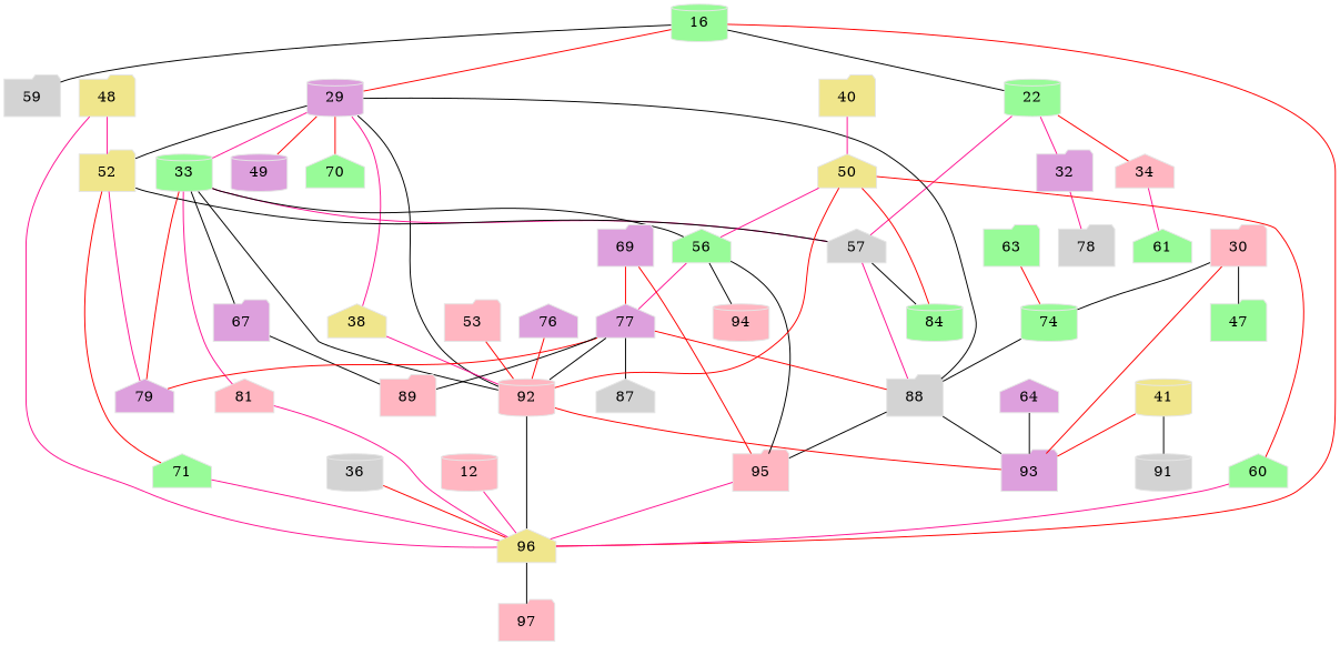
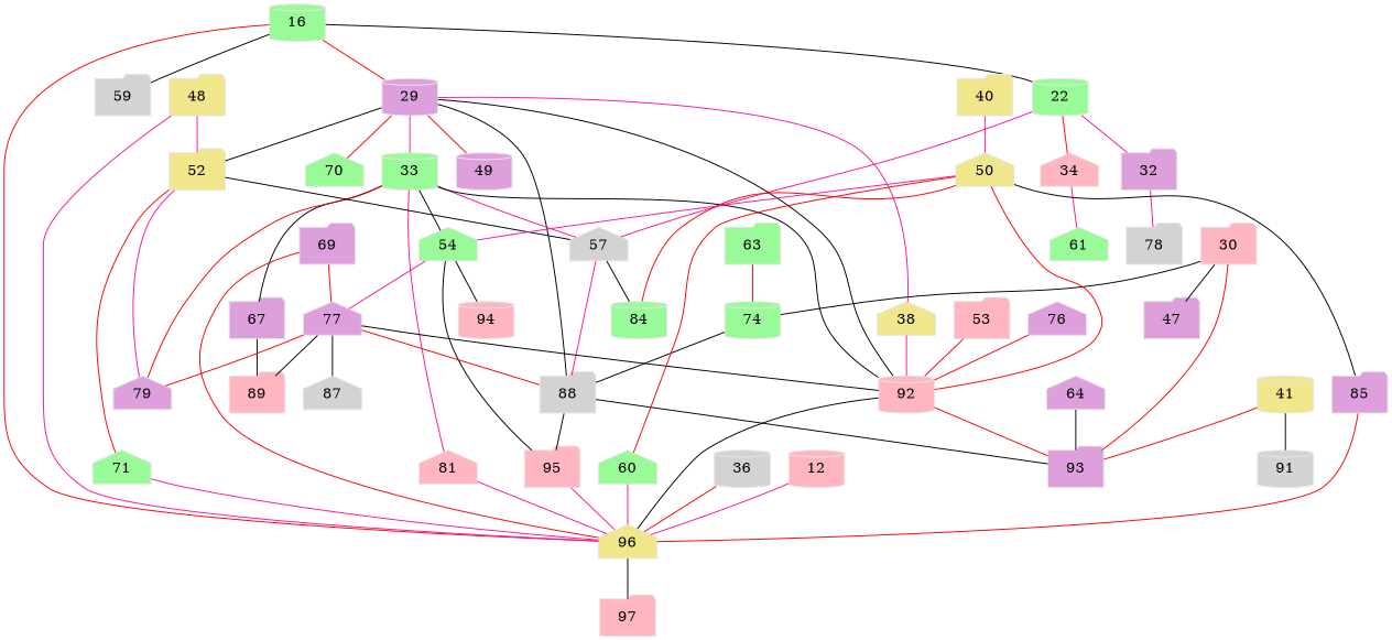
  graph {
    node [color=gray90 fillcolor=plum shape=folder style=filled]
    edge [color=black]
    96 [fillcolor=khaki shape=house super="+28+39+66"]
    97 [fillcolor=lightpink]
    12 [fillcolor=lightpink shape=cylinder]
    16 [fillcolor=palegreen shape=cylinder]
    n5 [fillcolor=palegreen label=22 shape=cylinder]
    29 [shape=cylinder super="+2"]
    59 [fillcolor=lightgrey]
    32
    34 [fillcolor=lightpink shape=house]
    57 [fillcolor=lightgrey shape=house super="+24"]
    33 [fillcolor=palegreen shape=cylinder super="+14"]
    38 [fillcolor=khaki shape=house]
    49 [shape=cylinder]
    52 [fillcolor=khaki]
    70 [fillcolor=palegreen shape=house]
    88 [fillcolor=lightgrey super="+86"]
    92 [fillcolor=lightpink shape=cylinder super="+10+83"]
    78 [fillcolor=lightgrey]
    61 [fillcolor=palegreen shape=house]
    84 [fillcolor=palegreen shape=cylinder super="+31"]
-   56 [fillcolor=palegreen shape=house super="+45"]
+   56 [fillcolor=palegreen shape=house super="+45" label=54]
    67
    79 [shape=house super="+46"]
    81 [fillcolor=lightpink shape=house super="+80"]
    71 [fillcolor=palegreen shape=house]
    93 [super="+5"]
    95 [fillcolor=lightpink super="+90"]
    30 [fillcolor=lightpink]
-   47 [fillcolor=palegreen]
+   47
    74 [fillcolor=palegreen shape=cylinder super="+73"]
    77 [shape=house super="+58+68"]
    94 [fillcolor=lightpink shape=cylinder]
    89 [fillcolor=lightpink]
    36 [fillcolor=lightgrey shape=cylinder]
    50 [fillcolor=khaki shape=house super="+11+37"]
    60 [fillcolor=palegreen shape=house super="+55"]
+   85 [super="+82"]
    40 [fillcolor=khaki]
    41 [fillcolor=khaki shape=cylinder super="+35"]
    91 [fillcolor=lightgrey shape=cylinder]
    48 [fillcolor=khaki]
    53 [fillcolor=lightpink super="+8"]
    87 [fillcolor=lightgrey shape=house]
    63 [fillcolor=palegreen super="+26+62"]
    64 [shape=house]
    69
    76 [shape=house]
    96 -- 97
    12 -- 96 [color=deeppink]
    16 -- 96 [color=red]
    16 -- n5
    16 -- 29 [color=red]
    16 -- 59
    n5 -- 32 [color=deeppink]
    n5 -- 34 [color=red]
    n5 -- 57 [color=deeppink]
    29 -- 33 [color=deeppink weight=2]
    29 -- 38 [color=deeppink]
    29 -- 49 [color=red]
    29 -- 52
    29 -- 70 [color=red]
    29 -- 88
    29 -- 92
    32 -- 78 [color=deeppink]
    34 -- 61 [color=deeppink]
    57 -- 88 [color=deeppink]
    57 -- 84
    33 -- 57 [color=deeppink]
    33 -- 92
    33 -- 56 [weight=2]
    33 -- 67
    33 -- 79 [color=red]
    33 -- 81 [color=deeppink]
    38 -- 92 [color=deeppink weight=2]
    52 -- 57
    52 -- 79 [color=deeppink]
    52 -- 71 [color=red]
    88 -- 93
    88 -- 95
    92 -- 96 [weight=3]
    92 -- 93 [color=red weight=2]
    56 -- 95
    56 -- 77 [color=deeppink weight=2]
    56 -- 94
    67 -- 89
    81 -- 96 [color=deeppink]
    71 -- 96 [color=deeppink]
    95 -- 96 [color=deeppink]
    30 -- 93 [color=red weight=2]
    30 -- 47
    30 -- 74 [weight=2]
    74 -- 88
    77 -- 88 [color=red]
    77 -- 92
    77 -- 79 [color=red]
    77 -- 89
    77 -- 87
    36 -- 96 [color=red]
    50 -- 92 [color=red weight=2]
    50 -- 84 [color=red weight=2]
    50 -- 56 [color=deeppink]
    50 -- 60 [color=red]
+   50 -- 85
    60 -- 96 [color=deeppink]
+   85 -- 96 [color=red]
    40 -- 50 [color=deeppink]
    41 -- 93 [color=red]
    41 -- 91
    48 -- 96 [color=deeppink]
    48 -- 52 [color=deeppink]
    53 -- 92 [color=red weight=2]
    63 -- 74 [color=red]
    64 -- 93
-   69 -- 95 [color=red]
+   69 -- 96 [color=red]
    69 -- 77 [color=red]
    76 -- 92 [color=red]
  }
